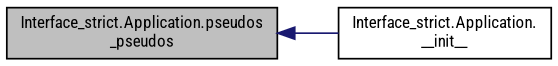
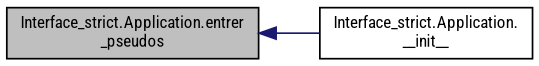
  digraph {
    rankdir=LR
    fontname="Roboto Condensed"
    node [color=black fontname="Roboto Condensed" fontsize=10 shape=record style=filled]
-   n1 [fillcolor=grey75 fontcolor=black height=0.2 label="Interface_strict.Application.pseudos\l_pseudos" width=0.4]
+   n1 [fillcolor=grey75 fontcolor=black height=0.2 label="Interface_strict.Application.entrer\l_pseudos" width=0.4]
    n2 [fillcolor=white height=0.2 label="Interface_strict.Application.\l__init__" width=0.4]
    n1 -> n2 [color=midnightblue dir=back fontname="Roboto Condensed" fontsize=10 labelfontname=Helvetica labelfontsize=10 style=solid]
  }
